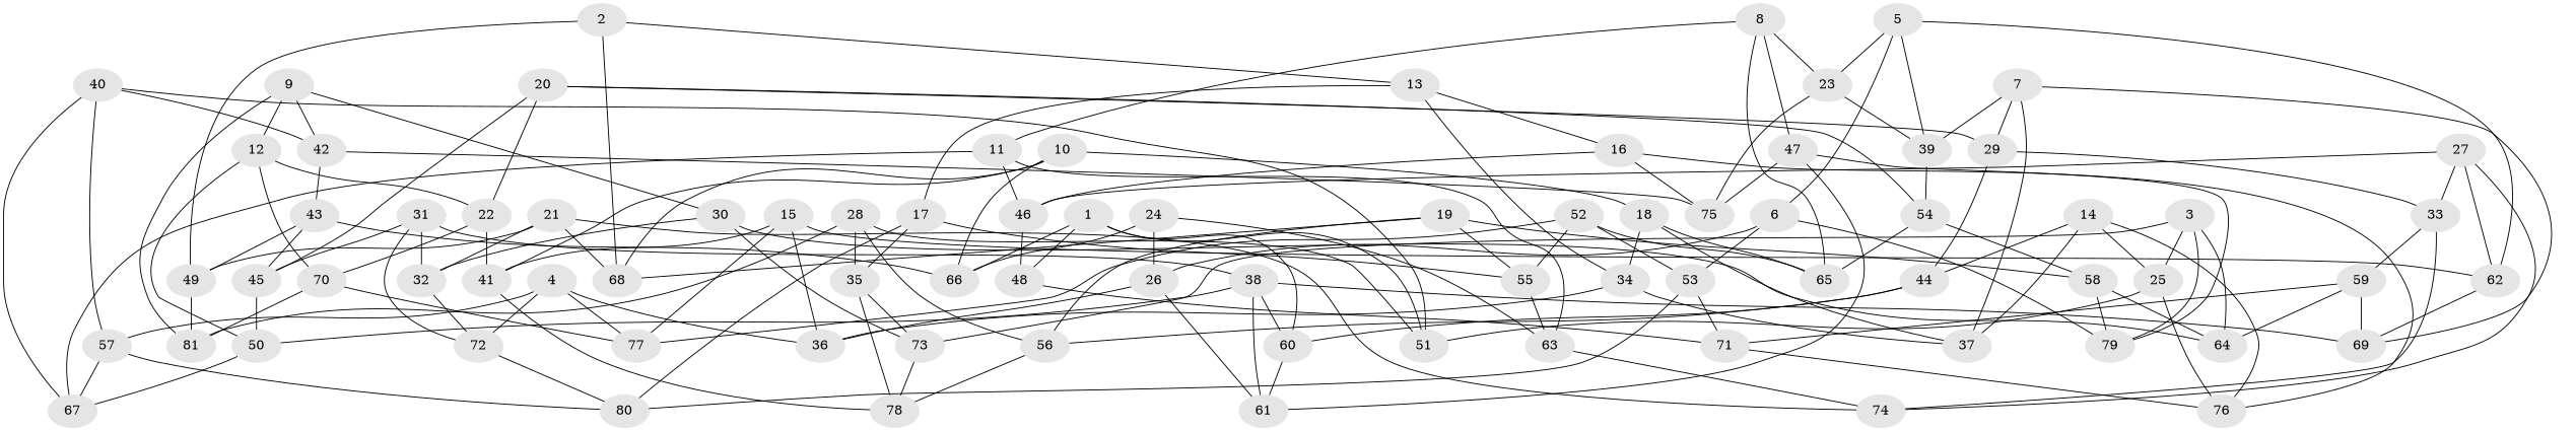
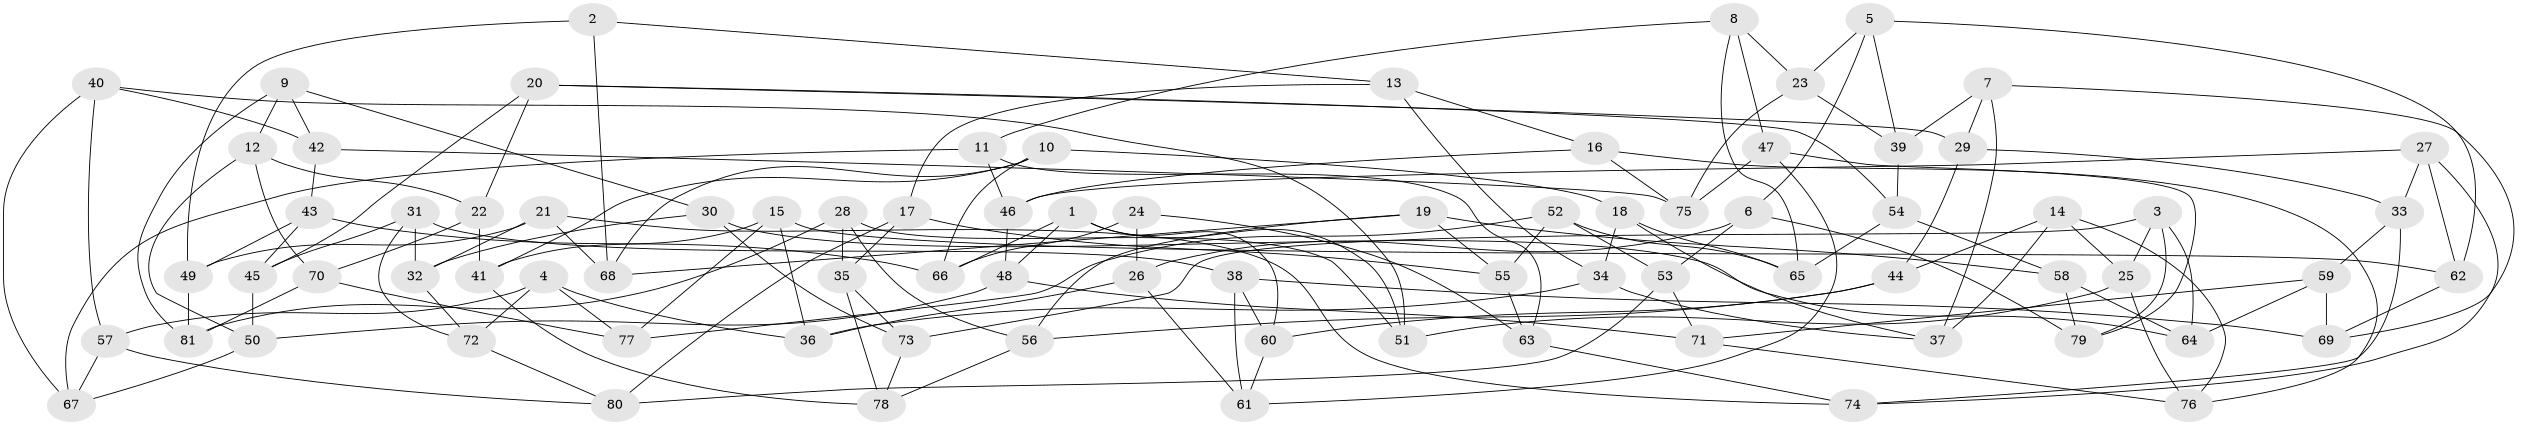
  graph {
    node [color=gray90 style=filled]
    1
    48
    51
    60
    66
    50
    71
    61
    2
    13
    49
    68
    16
    17
    34
    24
    26
    63
    81
    3
    25
    64
    73
    79
    76
    78
    4
    36
    57
    72
    77
    67
    80
    5
    6
    23
    39
    62
    53
    75
    54
    69
    7
    29
    37
    44
    33
    8
    11
    47
    65
    46
    9
    12
    30
    42
    22
    70
    32
    43
    10
    18
    41
    74
    35
    55
    14
    56
    15
    19
    58
    20
    45
    21
    27
    59
    28
    31
    38
    40
    52
    1 -- 48
    1 -- 51
    1 -- 60
    1 -- 66
-   38 -- 50
+   48 -- 50
    48 -- 71
    60 -- 61
    50 -- 67
    71 -- 76
    2 -- 13
    2 -- 49
    2 -- 68
    13 -- 16
    13 -- 17
    13 -- 34
    49 -- 81
    16 -- 76
    16 -- 75
    16 -- 46
    17 -- 80
    17 -- 35
    17 -- 55
    34 -- 36
    34 -- 37
    24 -- 66
    24 -- 26
    24 -- 63
    26 -- 61
    26 -- 36
    63 -- 74
    3 -- 25
    3 -- 64
    3 -- 73
    3 -- 79
    25 -- 51
    25 -- 76
    73 -- 78
    4 -- 36
    4 -- 57
    4 -- 72
    4 -- 77
    57 -- 67
    57 -- 80
    72 -- 80
    5 -- 6
    5 -- 23
    5 -- 39
    5 -- 62
    6 -- 26
    6 -- 79
    6 -- 53
    23 -- 39
    23 -- 75
    39 -- 54
    62 -- 69
    53 -- 71
    53 -- 80
    54 -- 65
    54 -- 58
    7 -- 39
    7 -- 69
    7 -- 29
    7 -- 37
    29 -- 44
    29 -- 33
    44 -- 60
    44 -- 56
    33 -- 74
    33 -- 59
    8 -- 23
    8 -- 11
    8 -- 47
    8 -- 65
    11 -- 63
    11 -- 67
    11 -- 46
    47 -- 61
    47 -- 79
    47 -- 75
    46 -- 48
    9 -- 81
    9 -- 12
    9 -- 30
    9 -- 42
    12 -- 50
    12 -- 22
    12 -- 70
    30 -- 64
    30 -- 73
    30 -- 32
    42 -- 75
    42 -- 43
    22 -- 70
    22 -- 41
    70 -- 81
    70 -- 77
    32 -- 72
    43 -- 66
    43 -- 49
    43 -- 45
    10 -- 66
    10 -- 68
    10 -- 18
    10 -- 41
    18 -- 34
    18 -- 37
    18 -- 65
    41 -- 78
    35 -- 73
    35 -- 78
    55 -- 63
    14 -- 25
    14 -- 76
    14 -- 37
    14 -- 44
    56 -- 78
    15 -- 36
    15 -- 77
    15 -- 62
    15 -- 41
    19 -- 68
    19 -- 55
    19 -- 56
    19 -- 58
    58 -- 64
    58 -- 79
    20 -- 54
    20 -- 29
    20 -- 22
    20 -- 45
    45 -- 50
    21 -- 49
    21 -- 68
    21 -- 32
    21 -- 74
    27 -- 62
    27 -- 33
    27 -- 46
    27 -- 74
    59 -- 71
    59 -- 64
    59 -- 69
    28 -- 51
    28 -- 81
    28 -- 35
    28 -- 56
    31 -- 72
    31 -- 32
    31 -- 45
    31 -- 38
    38 -- 60
    38 -- 61
    38 -- 69
    40 -- 51
    40 -- 57
    40 -- 67
    40 -- 42
    52 -- 77
    52 -- 53
    52 -- 65
    52 -- 55
  }
